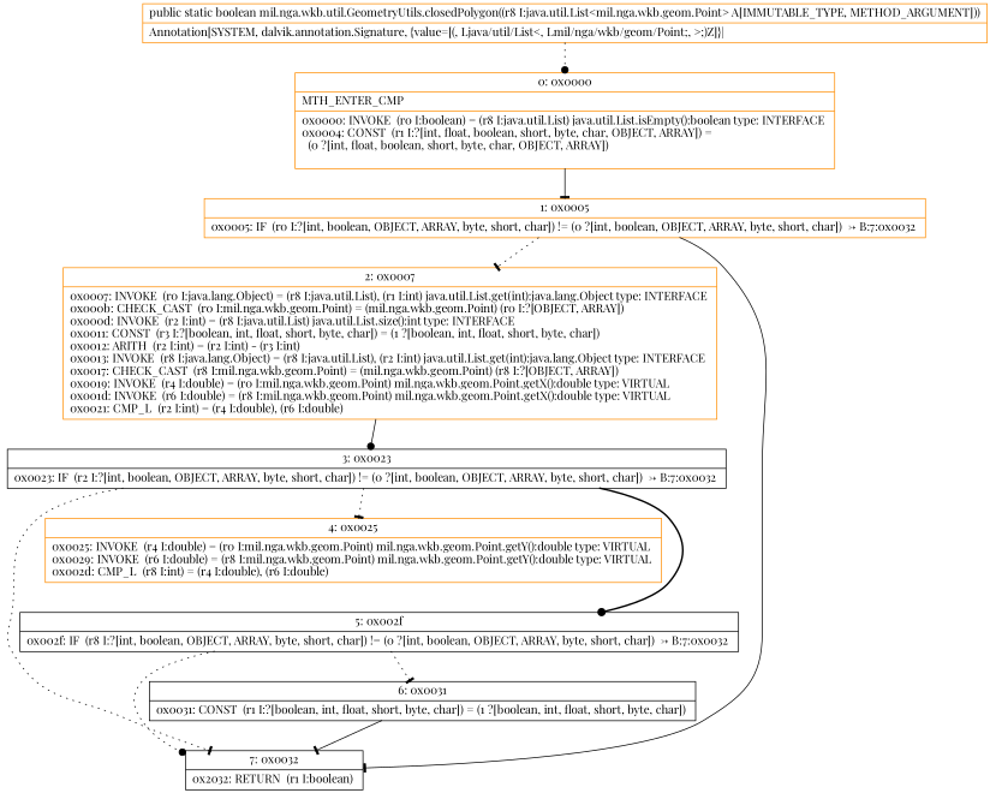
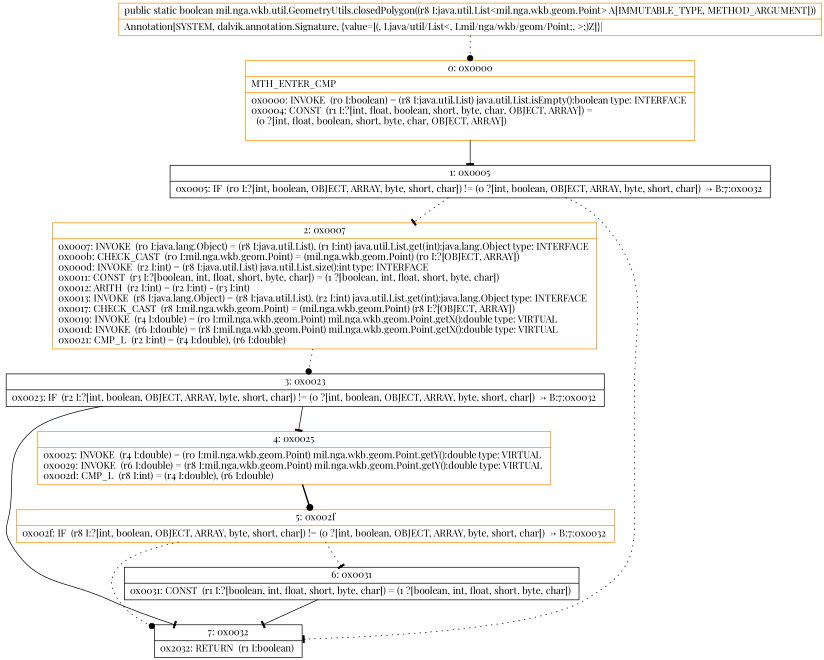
  digraph {
    fontname="Playfair Display"
    node [color=darkorange fontname="Playfair Display" shape=record]
    edge [arrowhead=tee fontname="Playfair Display" style=dotted]
    n1 [label="{0\:\ 0x0000|MTH_ENTER_CMP\l|0x0000: INVOKE  (r0 I:boolean) = (r8 I:java.util.List) java.util.List.isEmpty():boolean type: INTERFACE \l0x0004: CONST  (r1 I:?[int, float, boolean, short, byte, char, OBJECT, ARRAY]) = \l  (0 ?[int, float, boolean, short, byte, char, OBJECT, ARRAY])\l \l}"]
-   n2 [label="{1\:\ 0x0005|0x0005: IF  (r0 I:?[int, boolean, OBJECT, ARRAY, byte, short, char]) != (0 ?[int, boolean, OBJECT, ARRAY, byte, short, char])  \-\> B:7:0x0032 \l}"]
+   n2 [color=black label="{1\:\ 0x0005|0x0005: IF  (r0 I:?[int, boolean, OBJECT, ARRAY, byte, short, char]) != (0 ?[int, boolean, OBJECT, ARRAY, byte, short, char])  \-\> B:7:0x0032 \l}"]
    n3 [label="{2\:\ 0x0007|0x0007: INVOKE  (r0 I:java.lang.Object) = (r8 I:java.util.List), (r1 I:int) java.util.List.get(int):java.lang.Object type: INTERFACE \l0x000b: CHECK_CAST  (r0 I:mil.nga.wkb.geom.Point) = (mil.nga.wkb.geom.Point) (r0 I:?[OBJECT, ARRAY]) \l0x000d: INVOKE  (r2 I:int) = (r8 I:java.util.List) java.util.List.size():int type: INTERFACE \l0x0011: CONST  (r3 I:?[boolean, int, float, short, byte, char]) = (1 ?[boolean, int, float, short, byte, char]) \l0x0012: ARITH  (r2 I:int) = (r2 I:int) \- (r3 I:int) \l0x0013: INVOKE  (r8 I:java.lang.Object) = (r8 I:java.util.List), (r2 I:int) java.util.List.get(int):java.lang.Object type: INTERFACE \l0x0017: CHECK_CAST  (r8 I:mil.nga.wkb.geom.Point) = (mil.nga.wkb.geom.Point) (r8 I:?[OBJECT, ARRAY]) \l0x0019: INVOKE  (r4 I:double) = (r0 I:mil.nga.wkb.geom.Point) mil.nga.wkb.geom.Point.getX():double type: VIRTUAL \l0x001d: INVOKE  (r6 I:double) = (r8 I:mil.nga.wkb.geom.Point) mil.nga.wkb.geom.Point.getX():double type: VIRTUAL \l0x0021: CMP_L  (r2 I:int) = (r4 I:double), (r6 I:double) \l}"]
    n4 [color=black label="{7\:\ 0x0032|0x2032: RETURN  (r1 I:boolean) \l}"]
    n5 [color=black label="{3\:\ 0x0023|0x0023: IF  (r2 I:?[int, boolean, OBJECT, ARRAY, byte, short, char]) != (0 ?[int, boolean, OBJECT, ARRAY, byte, short, char])  \-\> B:7:0x0032 \l}"]
    n6 [label="{4\:\ 0x0025|0x0025: INVOKE  (r4 I:double) = (r0 I:mil.nga.wkb.geom.Point) mil.nga.wkb.geom.Point.getY():double type: VIRTUAL \l0x0029: INVOKE  (r6 I:double) = (r8 I:mil.nga.wkb.geom.Point) mil.nga.wkb.geom.Point.getY():double type: VIRTUAL \l0x002d: CMP_L  (r8 I:int) = (r4 I:double), (r6 I:double) \l}"]
-   n7 [color=black label="{5\:\ 0x002f|0x002f: IF  (r8 I:?[int, boolean, OBJECT, ARRAY, byte, short, char]) != (0 ?[int, boolean, OBJECT, ARRAY, byte, short, char])  \-\> B:7:0x0032 \l}"]
+   n7 [label="{5\:\ 0x002f|0x002f: IF  (r8 I:?[int, boolean, OBJECT, ARRAY, byte, short, char]) != (0 ?[int, boolean, OBJECT, ARRAY, byte, short, char])  \-\> B:7:0x0032 \l}"]
    n8 [color=black label="{6\:\ 0x0031|0x0031: CONST  (r1 I:?[boolean, int, float, short, byte, char]) = (1 ?[boolean, int, float, short, byte, char]) \l}"]
    n9 [label="{public static boolean mil.nga.wkb.util.GeometryUtils.closedPolygon((r8 I:java.util.List\<mil.nga.wkb.geom.Point\> A[IMMUTABLE_TYPE, METHOD_ARGUMENT]))  | Annotation[SYSTEM, dalvik.annotation.Signature, \{value=[(, Ljava\/util\/List\<, Lmil\/nga\/wkb\/geom\/Point;, \>;)Z]\}]\l}"]
    n1 -> n2 [style=solid]
    n2 -> n3
-   n2 -> n4 [style=solid]
-   n3 -> n5 [arrowhead=dot style=solid]
-   n5 -> n4
-   n5 -> n6
-   n5 -> n7 [arrowhead=dot style=bold]
+   n2 -> n4
+   n3 -> n5 [arrowhead=dot]
+   n5 -> n4 [style=solid]
+   n5 -> n6 [style=solid]
+   n6 -> n7 [arrowhead=dot style=bold]
    n7 -> n4 [arrowhead=dot]
    n7 -> n8
    n8 -> n4 [style=solid]
    n9 -> n1 [arrowhead=dot]
  }
